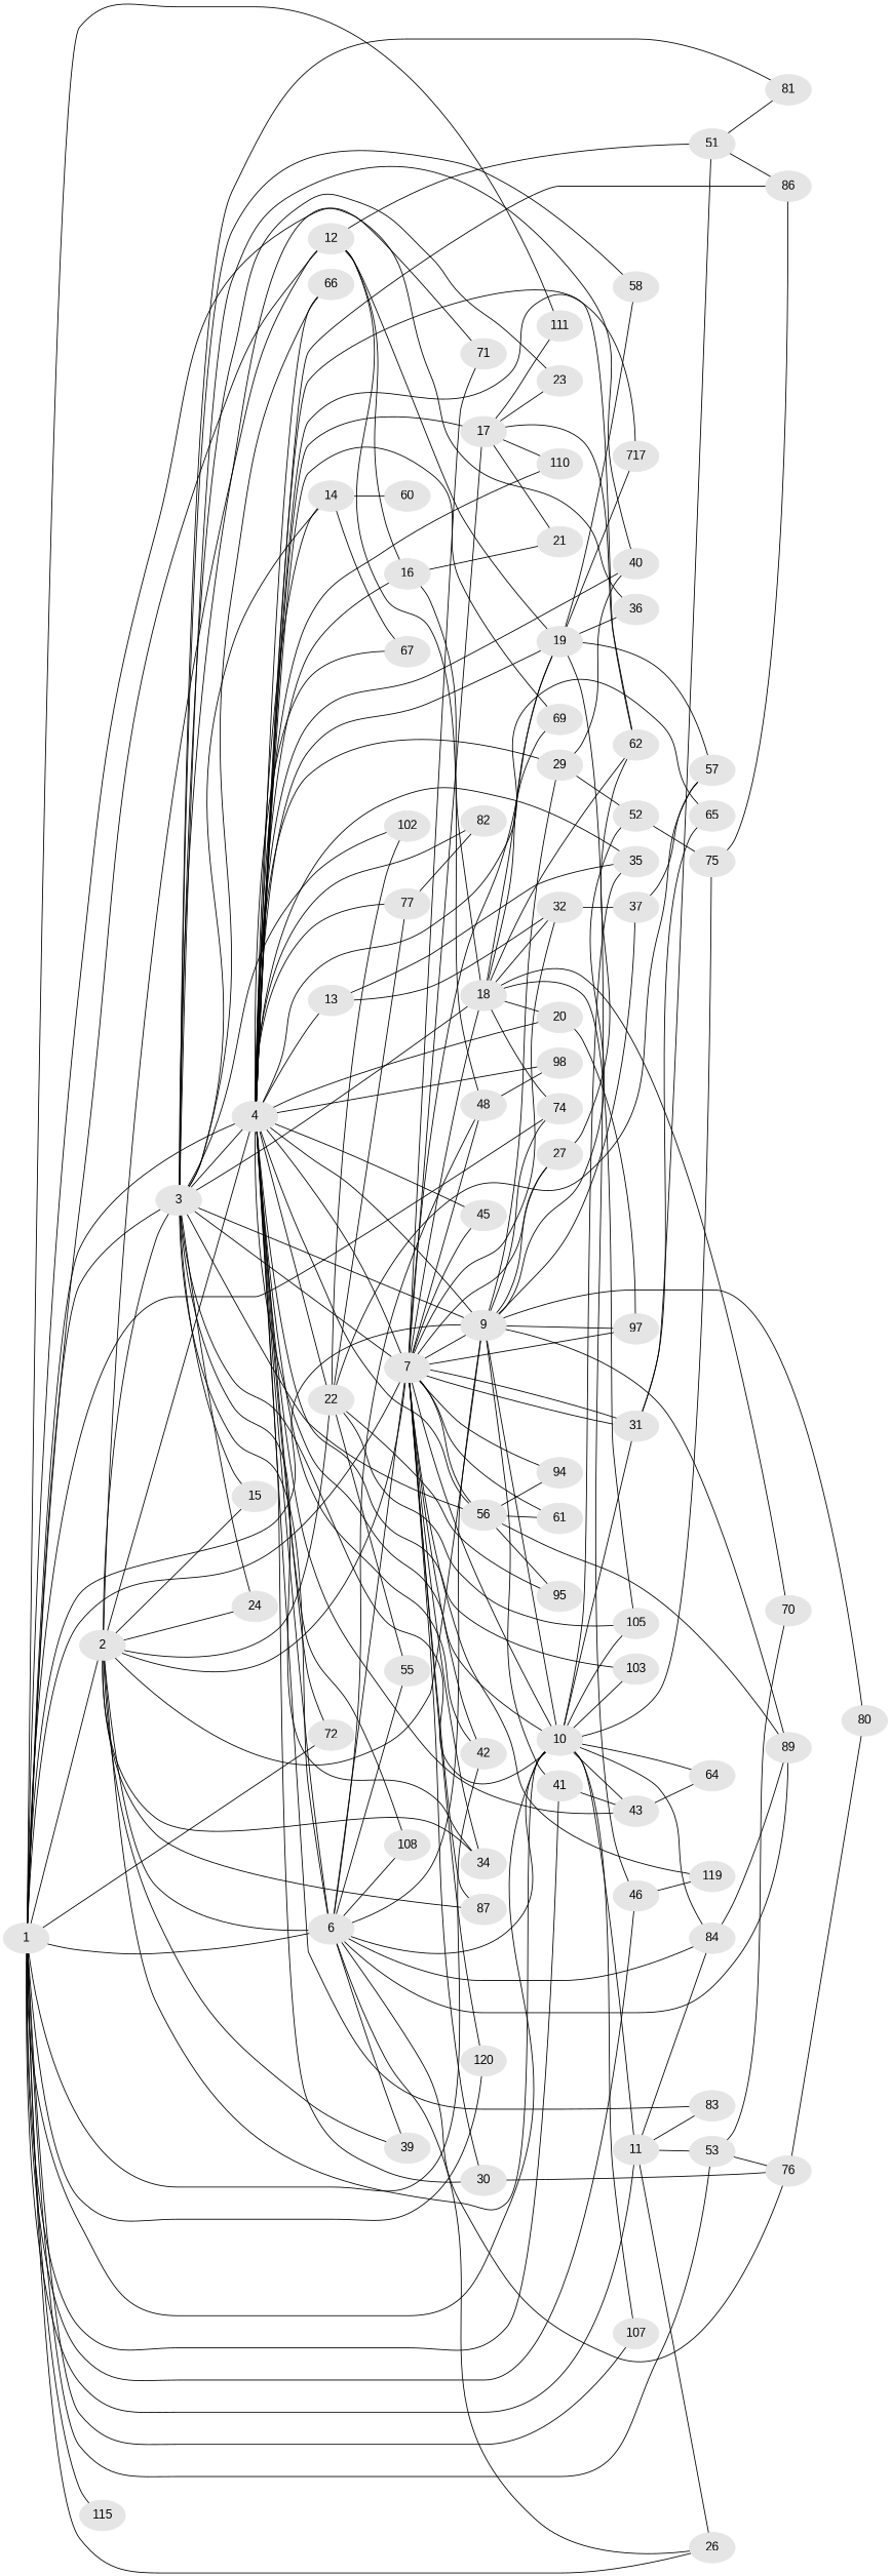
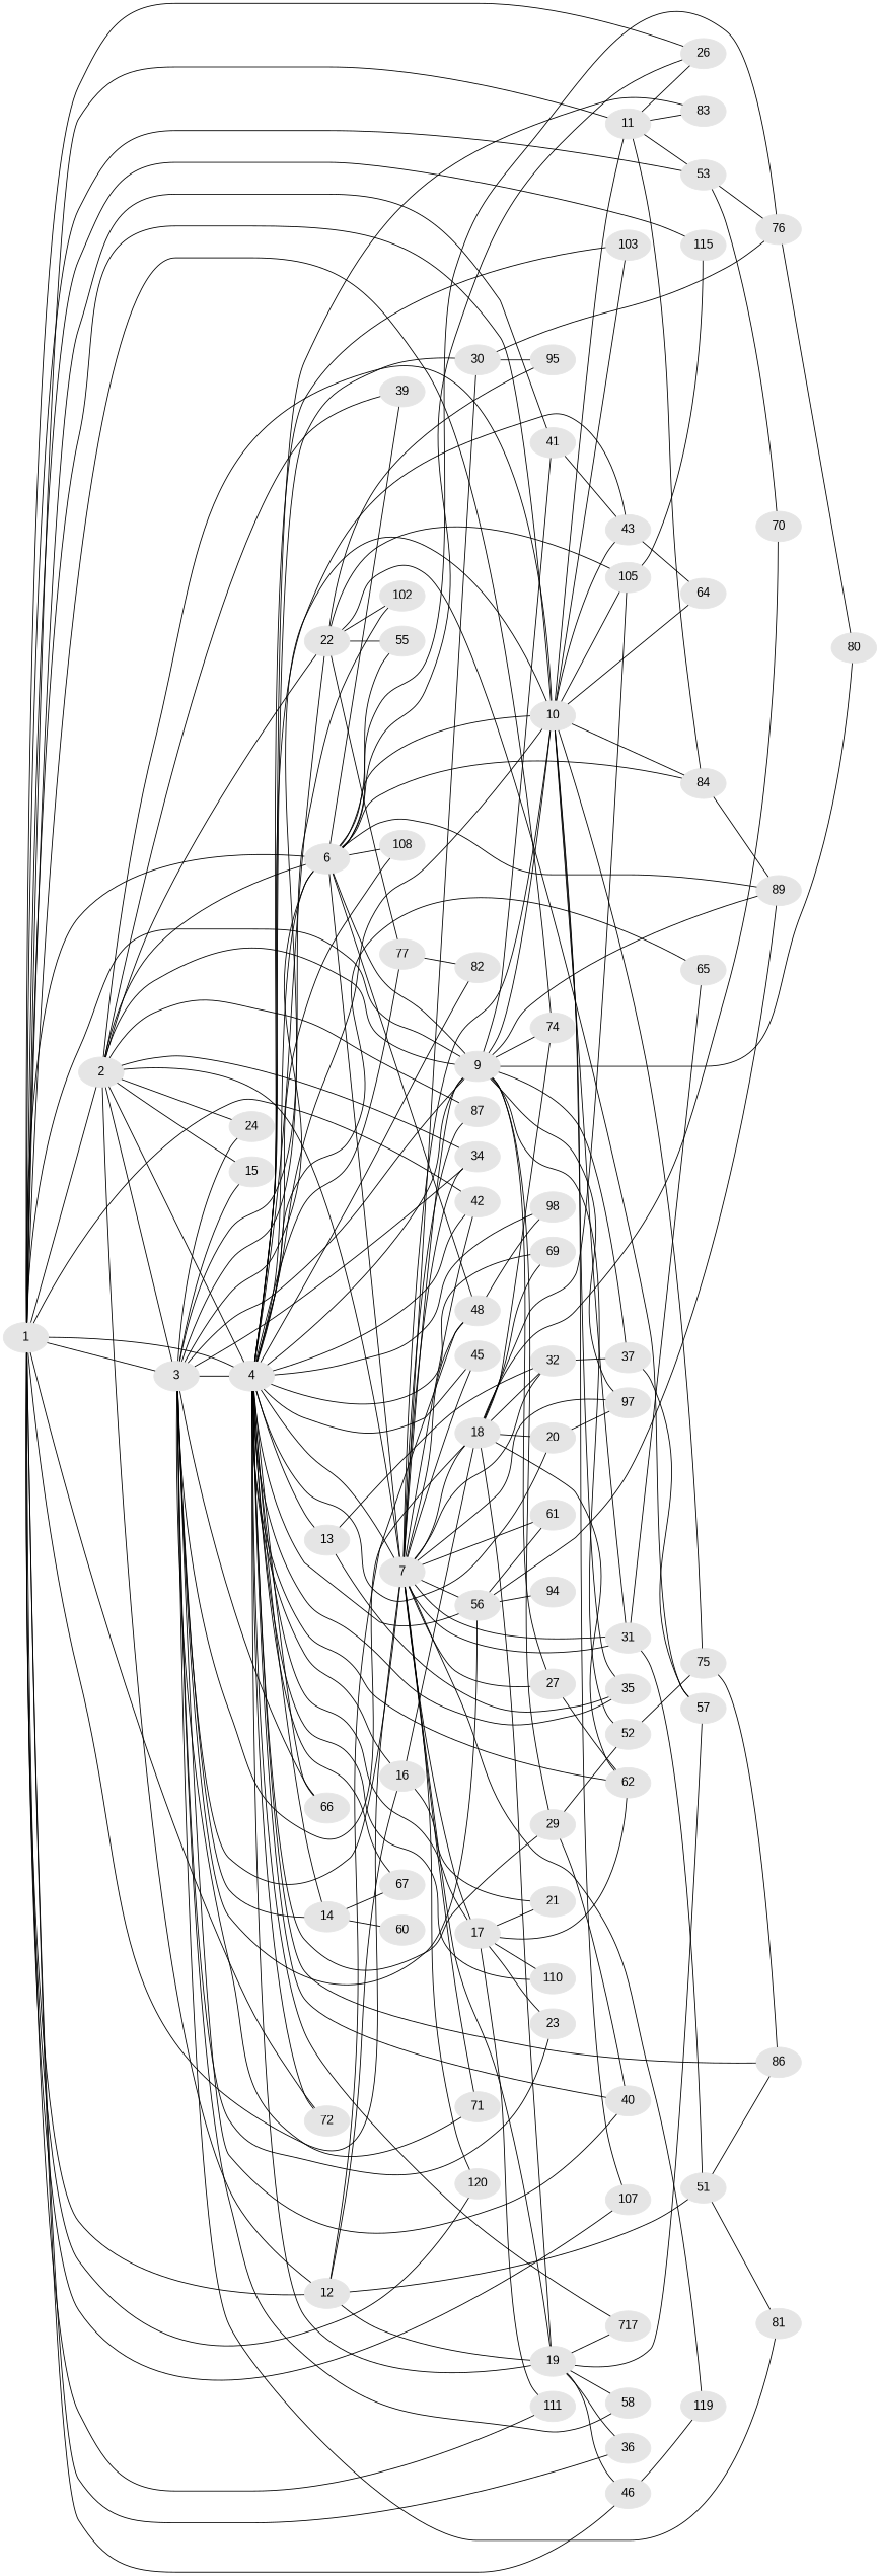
  graph {
    fontname="Liberation Sans"
    rankdir=LR
    node [color=gray90 fontname="Liberation Sans" style=filled]
    edge [fontname="Liberation Sans"]
    1 [super="+85"]
    2 [super="+88"]
    3 [super="+5"]
    4 [super="+8"]
    6 [super="+121"]
    7 [super="+78"]
    9 [super="+101"]
    10 [super="+90"]
    11 [super="+50"]
    12 [super="+91"]
    26
    36
    41 [super="+68"]
    42 [super="+47"]
    46
    53
    72
    74 [super="+99"]
    107
    111
    115
    120
    15
    22 [super="+28"]
    24
    34 [super="+92"]
    39
    87
    14 [super="+44"]
    18 [super="+25"]
    23
    40 [super="+59"]
    56 [super="+63"]
    58
    66
    71
    81
    102
    13
    16 [super="+54"]
    17 [super="+113"]
    19 [super="+33"]
    20
    29 [super="+38"]
    30
    35 [super="+96"]
    43 [super="+49"]
    45
    62 [super="+73"]
    65
    67
    69
    77
    82
    83
    86 [super="+114"]
    98
    103
    108
    110
    n61 [label=717]
    48 [super="+116"]
    55
    76 [super="+112"]
    84 [super="+109"]
    89 [super="+104"]
    27
    31 [super="+106"]
    32
    61
    94
    97
    119
    37
    52
    80
    64
    75
    105 [super="+118"]
    51
    70
    57 [super="+93"]
    95
    60
    21
    1 -- 2
    1 -- 3 [weight=2]
    1 -- 4 [weight=3]
    1 -- 6
    1 -- 7
    1 -- 9
    1 -- 10
    1 -- 11
    1 -- 12
    1 -- 26
    1 -- 36
    1 -- 41 [weight=2]
    1 -- 42
    1 -- 46
    1 -- 53
    1 -- 72
    1 -- 74
    1 -- 107
    1 -- 111
    1 -- 115
    1 -- 120
    2 -- 3 [weight=3]
    2 -- 4 [weight=2]
    2 -- 6
    2 -- 7
    2 -- 9
    2 -- 10
    2 -- 12
    2 -- 15
    2 -- 22 [weight=2]
    2 -- 24
    2 -- 34
    2 -- 39
    2 -- 87
    3 -- 4 [weight=4]
    3 -- 6 [weight=2]
    3 -- 7 [weight=2]
    3 -- 9 [weight=2]
    3 -- 10 [weight=2]
    3 -- 15
    3 -- 24
    3 -- 34
    3 -- 14 [weight=2]
    3 -- 18
    3 -- 23
    3 -- 40
    3 -- 56
    3 -- 58
    3 -- 66
    3 -- 71
    3 -- 81
    3 -- 102
    4 -- 6 [weight=2]
    4 -- 7 [weight=2]
    4 -- 9 [weight=2]
    4 -- 10 [weight=2]
    4 -- 42
    4 -- 72
    4 -- 22
    4 -- 14
    4 -- 40
    4 -- 56
    4 -- 66
    4 -- 13 [weight=2]
    4 -- 16
    4 -- 17
    4 -- 19
    4 -- 20
    4 -- 29
    4 -- 30
    4 -- 35
    4 -- 43
    4 -- 45
    4 -- 62
    4 -- 65
    4 -- 67
    4 -- 69
    4 -- 77
    4 -- 82
    4 -- 83
    4 -- 86
    4 -- 98
    4 -- 103
    4 -- 108
    4 -- 110
    4 -- n61
    6 -- 7
    6 -- 9
    6 -- 10 [weight=2]
    6 -- 26
    6 -- 39
    6 -- 108
    6 -- 48
    6 -- 55
    6 -- 76
    6 -- 84
    6 -- 89
    7 -- 9
    7 -- 10
    7 -- 42
    7 -- 120
    7 -- 34
    7 -- 87
    7 -- 18
    7 -- 56
    7 -- 71
    7 -- 17
    7 -- 19
    7 -- 30
    7 -- 45
    7 -- 48
    7 -- 27
    7 -- 31
    7 -- 31
    7 -- 32
    7 -- 61
-   7 -- 94
    7 -- 97
    7 -- 119
    9 -- 10
    9 -- 41
    9 -- 74
    9 -- 29 [weight=2]
    9 -- 89
    9 -- 27
    9 -- 97
    9 -- 37
    9 -- 52
    9 -- 80
    10 -- 11
    10 -- 107
    10 -- 35
    10 -- 43
    10 -- 103
    10 -- 84
    10 -- 31
    10 -- 64
    10 -- 75
    10 -- 105
    11 -- 26
    11 -- 53
    11 -- 83
    11 -- 84
    12 -- 16
    12 -- 19
    12 -- 48
    12 -- 51
    41 -- 43
    46 -- 119
    53 -- 76
    53 -- 70
    22 -- 102
    22 -- 77
    22 -- 55
    22 -- 105
    22 -- 57
    22 -- 95
    14 -- 67
    14 -- 60 [weight=2]
    18 -- 74
    18 -- 19
    18 -- 20
    18 -- 62
    18 -- 69
    18 -- 32
    18 -- 105
    18 -- 70
    56 -- 89
    56 -- 61
    56 -- 94
-   56 -- 95
+   30 -- 95
    13 -- 35
    13 -- 32
    16 -- 18
    16 -- 21
    17 -- 111
    17 -- 23
    17 -- 62
    17 -- 110
    17 -- 21
    19 -- 36
    19 -- 46
    19 -- 58
    19 -- n61
    19 -- 57
    20 -- 97
    29 -- 40
    29 -- 52
    30 -- 76
    43 -- 64
    77 -- 82
    48 -- 98
    76 -- 80
    84 -- 89
    27 -- 62
    31 -- 65
    31 -- 51
    32 -- 37
    37 -- 57
    52 -- 75
    75 -- 86
+   105 -- 115
    51 -- 81
    51 -- 86
  }
